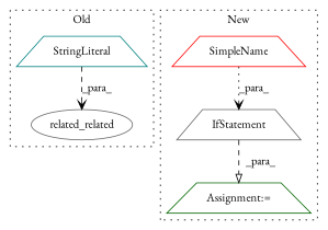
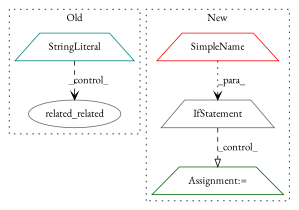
  digraph {
    fontname="EB Garamond"
    node [color=gray40 fontname="EB Garamond" shape=trapezium]
    edge [arrowhead=vee fontname="EB Garamond" style=dashed]
    n1 [a=32 l="17,1" label=related_related s="1131,1164" shape=ellipse]
    n2 [a=45 color=teal l=16 label=StringLiteral s=1148]
    n3 [a=25 l="4,2" label=IfStatement s="1069,1106"]
    n4 [a=42 color=red label=SimpleName]
    n5 [a=7 color=darkgreen l=1 label="Assignment:=" s=1142]
    subgraph cluster_1 {
      label=Old
      style=dotted
      n1
      n2
    }
    subgraph cluster_2 {
      label=New
      style=dotted
      n3
      n4
      n5
    }
-   n2 -> n1 [label=_para_]
-   n3 -> n5 [arrowhead=onormal label=_para_]
+   n2 -> n1 [label=_control_]
+   n3 -> n5 [arrowhead=onormal label=_control_]
    n4 -> n3 [label=_para_ style=dotted]
  }
